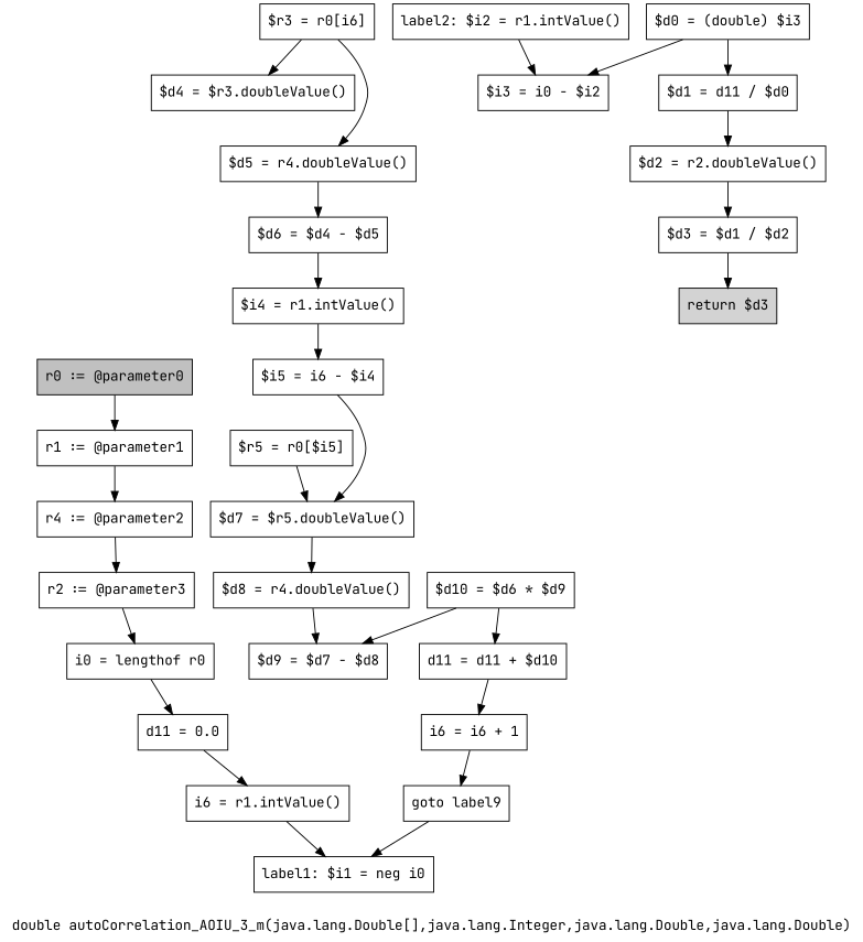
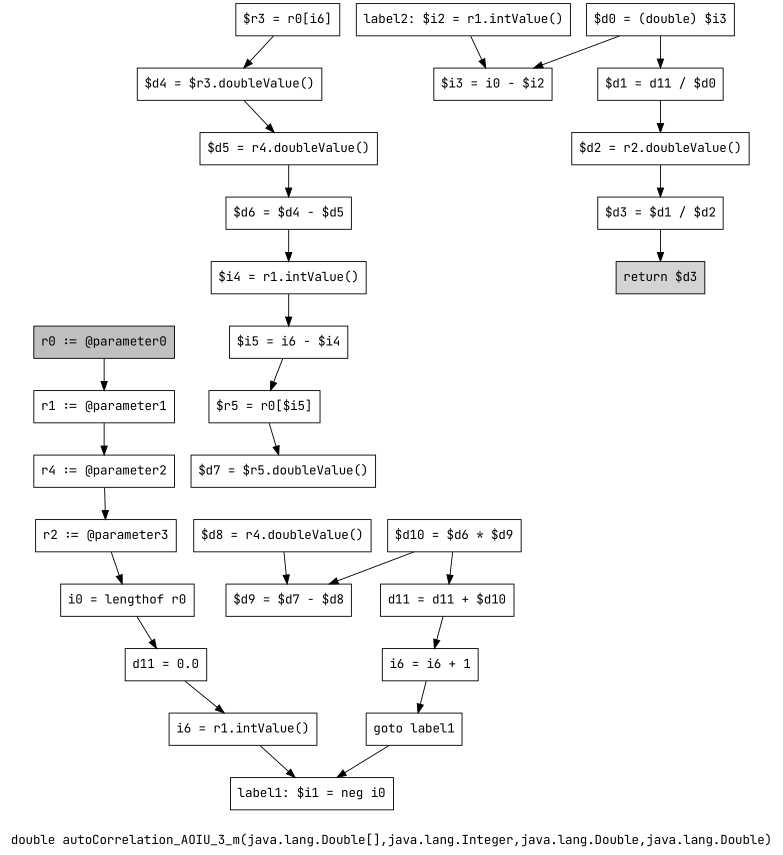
  digraph {
    fontname="JetBrains Mono"
    label="double autoCorrelation_AOIU_3_m(java.lang.Double[],java.lang.Integer,java.lang.Double,java.lang.Double)"
    node [fontname="JetBrains Mono" shape=box]
    edge [fontname="JetBrains Mono"]
    n1 [fillcolor=gray label="r0 := @parameter0" style=filled]
    n2 [label="r1 := @parameter1"]
    n3 [label="r4 := @parameter2"]
    n4 [label="r2 := @parameter3"]
    n5 [label="i0 = lengthof r0"]
    n6 [label="d11 = 0.0"]
    n7 [label="i6 = r1.intValue()"]
    n8 [label="label1: $i1 = neg i0"]
    n9 [label="$r3 = r0[i6]"]
    n10 [label="$d4 = $r3.doubleValue()"]
    n11 [label="label2: $i2 = r1.intValue()"]
    n12 [label="$i3 = i0 - $i2"]
    n13 [label="$d5 = r4.doubleValue()"]
    n14 [label="$d6 = $d4 - $d5"]
    n15 [label="$i4 = r1.intValue()"]
    n16 [label="$i5 = i6 - $i4"]
    n17 [label="$r5 = r0[$i5]"]
    n18 [label="$d7 = $r5.doubleValue()"]
    n19 [label="$d8 = r4.doubleValue()"]
    n20 [label="$d9 = $d7 - $d8"]
    n21 [label="$d10 = $d6 * $d9"]
    n22 [label="d11 = d11 + $d10"]
    n23 [label="i6 = i6 + 1"]
-   n24 [label="goto label9"]
+   n24 [label="goto label1"]
    n25 [label="$d0 = (double) $i3"]
    n26 [label="$d1 = d11 / $d0"]
    n27 [label="$d2 = r2.doubleValue()"]
    n28 [label="$d3 = $d1 / $d2"]
    n29 [fillcolor=lightgray label="return $d3" style=filled]
    n1 -> n2
    n2 -> n3
    n3 -> n4
    n4 -> n5
    n5 -> n6
    n6 -> n7
    n7 -> n8
    n9 -> n10
-   n9 -> n13
+   n10 -> n13
    n11 -> n12
    n13 -> n14
    n14 -> n15
    n15 -> n16
-   n16 -> n18
+   n16 -> n17
    n17 -> n18
-   n18 -> n19
    n19 -> n20
    n21 -> n20
    n21 -> n22
    n22 -> n23
    n23 -> n24
    n24 -> n8
    n25 -> n12
    n25 -> n26
    n26 -> n27
    n27 -> n28
    n28 -> n29
  }
